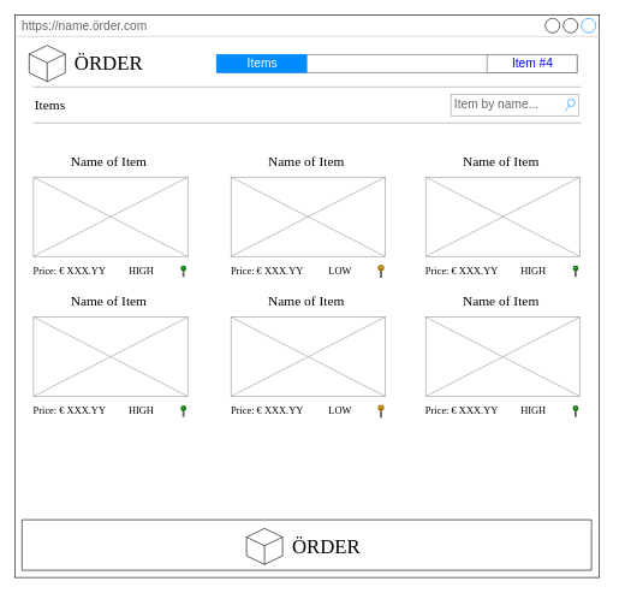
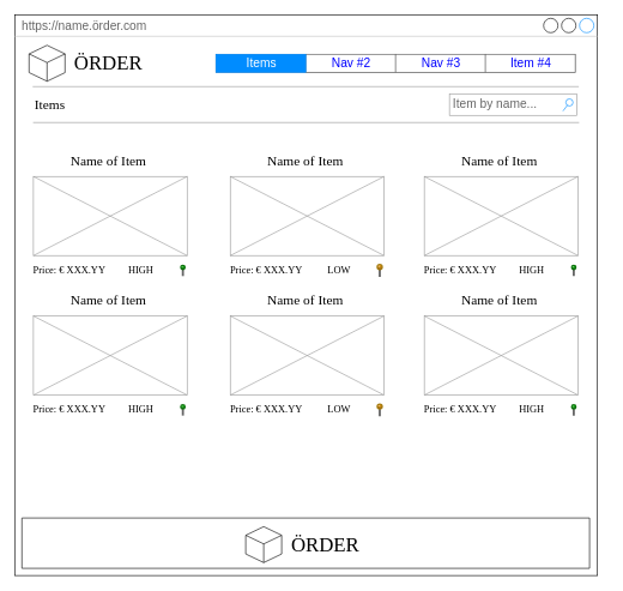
  <mxCell id="0" />
  <mxCell id="1" parent="0" />
  <mxCell id="2" value="https://name.örder.com" style="strokeWidth=1;shadow=0;dashed=0;align=center;html=1;shape=mxgraph.mockup.containers.window;align=left;verticalAlign=top;spacingLeft=8;strokeColor2=#008cff;strokeColor3=#c4c4c4;fontColor=#666666;mainText=;fontSize=17;labelBackgroundColor=none;" parent="1" vertex="1"><mxGeometry x="20" y="20" width="811" height="780" as="geometry" /></mxCell>
  <mxCell id="3" value="" style="verticalLabelPosition=bottom;shadow=0;dashed=0;align=center;html=1;verticalAlign=top;strokeWidth=1;shape=mxgraph.mockup.graphics.simpleIcon;strokeColor=#999999;fillColor=#ffffff;" parent="1" vertex="1"><mxGeometry x="46" y="245" width="214" height="110" as="geometry" /></mxCell>
  <mxCell id="4" value="" style="verticalLabelPosition=bottom;shadow=0;dashed=0;align=center;html=1;verticalAlign=top;strokeWidth=1;shape=mxgraph.mockup.markup.line;strokeColor=#999999;" parent="1" vertex="1"><mxGeometry x="45" y="110" width="760" height="20" as="geometry" /></mxCell>
  <mxCell id="5" value="&lt;span style=&quot;line-height: 180%&quot;&gt;&lt;font style=&quot;font-size: 28px&quot; face=&quot;Verdana&quot;&gt;ÖRDER&lt;/font&gt;&lt;/span&gt;" style="text;html=1;strokeColor=none;fillColor=none;align=left;verticalAlign=middle;whiteSpace=wrap;rounded=0;" parent="1" vertex="1"><mxGeometry x="101" y="80" width="110" height="20" as="geometry" /></mxCell>
  <mxCell id="6" value="" style="strokeWidth=1;shadow=0;dashed=0;align=center;html=1;shape=mxgraph.mockup.text.rrect;rSize=0;strokeColor=#666666;" parent="1" vertex="1"><mxGeometry x="300" y="75" width="500" height="25" as="geometry" /></mxCell>
+ <mxCell id="7" value="Nav #2" style="strokeColor=inherit;fillColor=inherit;gradientColor=inherit;strokeWidth=1;shadow=0;dashed=0;align=center;html=1;shape=mxgraph.mockup.text.rrect;rSize=0;fontSize=17;fontColor=#0000ff;" parent="6" vertex="1"><mxGeometry x="125" width="125" height="25" as="geometry" /></mxCell>
+ <mxCell id="8" value="Nav #3" style="strokeColor=inherit;fillColor=inherit;gradientColor=inherit;strokeWidth=1;shadow=0;dashed=0;align=center;html=1;shape=mxgraph.mockup.text.rrect;rSize=0;fontSize=17;fontColor=#0000ff;" parent="6" vertex="1"><mxGeometry x="250" width="125" height="25" as="geometry" /></mxCell>
  <mxCell id="9" value="Item #4" style="strokeColor=inherit;fillColor=inherit;gradientColor=inherit;strokeWidth=1;shadow=0;dashed=0;align=center;html=1;shape=mxgraph.mockup.text.rrect;rSize=0;fontSize=17;fontColor=#0000ff;" parent="6" vertex="1"><mxGeometry x="375" width="125" height="25" as="geometry" /></mxCell>
  <mxCell id="10" value="Items" style="strokeWidth=1;shadow=0;dashed=0;align=center;html=1;shape=mxgraph.mockup.text.rrect;rSize=0;fontSize=17;fontColor=#ffffff;fillColor=#008cff;strokeColor=#008cff;" parent="6" vertex="1"><mxGeometry width="125" height="25" as="geometry" /></mxCell>
  <mxCell id="11" value="" style="verticalLabelPosition=bottom;shadow=0;dashed=0;align=center;html=1;verticalAlign=top;strokeWidth=1;shape=mxgraph.mockup.markup.line;strokeColor=#999999;" parent="1" vertex="1"><mxGeometry x="45.5" y="160" width="760" height="20" as="geometry" /></mxCell>
  <mxCell id="12" value="Item by name..." style="strokeWidth=1;shadow=0;dashed=0;align=center;html=1;shape=mxgraph.mockup.forms.searchBox;strokeColor=#999999;mainText=;strokeColor2=#008cff;fontColor=#666666;fontSize=17;align=left;spacingLeft=3;" parent="1" vertex="1"><mxGeometry x="625" y="130" width="177" height="30" as="geometry" /></mxCell>
  <mxCell id="13" value="&lt;font face=&quot;Verdana&quot; style=&quot;font-size: 19px&quot;&gt;Items&lt;/font&gt;" style="text;html=1;strokeColor=none;fillColor=none;align=left;verticalAlign=middle;whiteSpace=wrap;rounded=0;" parent="1" vertex="1"><mxGeometry x="46" y="135" width="110" height="20" as="geometry" /></mxCell>
  <mxCell id="14" value="" style="whiteSpace=wrap;html=1;shape=mxgraph.basic.isocube;isoAngle=15;" parent="1" vertex="1"><mxGeometry x="40" y="62.5" width="50" height="50" as="geometry" /></mxCell>
  <mxCell id="15" value="&lt;font face=&quot;Verdana&quot; style=&quot;font-size: 19px&quot;&gt;Name of Item&amp;nbsp;&lt;/font&gt;" style="text;html=1;strokeColor=none;fillColor=none;align=center;verticalAlign=middle;whiteSpace=wrap;rounded=0;" parent="1" vertex="1"><mxGeometry x="46" y="214" width="214" height="20" as="geometry" /></mxCell>
  <mxCell id="16" value="&lt;font face=&quot;Verdana&quot; style=&quot;font-size: 14px&quot;&gt;Price: € XXX.YY&amp;nbsp; &amp;nbsp; &amp;nbsp; &amp;nbsp; &amp;nbsp;HIGH&lt;/font&gt;" style="text;html=1;strokeColor=none;fillColor=none;align=left;verticalAlign=middle;whiteSpace=wrap;rounded=0;" parent="1" vertex="1"><mxGeometry x="44" y="366" width="274" height="20" as="geometry" /></mxCell>
  <mxCell id="17" value="" style="verticalLabelPosition=top;shadow=0;dashed=0;align=center;html=1;verticalAlign=bottom;strokeWidth=1;shape=mxgraph.mockup.misc.pin;fillColor2=#00dd00;fillColor3=#004400;strokeColor=#006600;" parent="1" vertex="1"><mxGeometry x="251" y="368.5" width="6" height="15" as="geometry" /></mxCell>
  <mxCell id="18" value="" style="verticalLabelPosition=bottom;shadow=0;dashed=0;align=center;html=1;verticalAlign=top;strokeWidth=1;shape=mxgraph.mockup.graphics.simpleIcon;strokeColor=#999999;fillColor=#ffffff;" parent="1" vertex="1"><mxGeometry x="320" y="245" width="214" height="110" as="geometry" /></mxCell>
  <mxCell id="19" value="&lt;font face=&quot;Verdana&quot; style=&quot;font-size: 19px&quot;&gt;Name of Item&amp;nbsp;&lt;/font&gt;" style="text;html=1;strokeColor=none;fillColor=none;align=center;verticalAlign=middle;whiteSpace=wrap;rounded=0;" parent="1" vertex="1"><mxGeometry x="320" y="214" width="214" height="20" as="geometry" /></mxCell>
  <mxCell id="20" value="&lt;font face=&quot;Verdana&quot; style=&quot;font-size: 14px&quot;&gt;Price: € XXX.YY&amp;nbsp; &amp;nbsp; &amp;nbsp; &amp;nbsp; &amp;nbsp; LOW&lt;/font&gt;" style="text;html=1;strokeColor=none;fillColor=none;align=left;verticalAlign=middle;whiteSpace=wrap;rounded=0;" parent="1" vertex="1"><mxGeometry x="318" y="366" width="274" height="20" as="geometry" /></mxCell>
  <mxCell id="21" value="" style="verticalLabelPosition=bottom;shadow=0;dashed=0;align=center;html=1;verticalAlign=top;strokeWidth=1;shape=mxgraph.mockup.graphics.simpleIcon;strokeColor=#999999;fillColor=#ffffff;" parent="1" vertex="1"><mxGeometry x="590" y="245" width="214" height="110" as="geometry" /></mxCell>
  <mxCell id="22" value="&lt;font face=&quot;Verdana&quot; style=&quot;font-size: 19px&quot;&gt;Name of Item&amp;nbsp;&lt;/font&gt;" style="text;html=1;strokeColor=none;fillColor=none;align=center;verticalAlign=middle;whiteSpace=wrap;rounded=0;" parent="1" vertex="1"><mxGeometry x="590" y="214" width="214" height="20" as="geometry" /></mxCell>
  <mxCell id="23" value="&lt;font face=&quot;Verdana&quot; style=&quot;font-size: 14px&quot;&gt;Price: € XXX.YY&amp;nbsp; &amp;nbsp; &amp;nbsp; &amp;nbsp; &amp;nbsp;HIGH&lt;/font&gt;" style="text;html=1;strokeColor=none;fillColor=none;align=left;verticalAlign=middle;whiteSpace=wrap;rounded=0;" parent="1" vertex="1"><mxGeometry x="588" y="366" width="247" height="20" as="geometry" /></mxCell>
  <mxCell id="24" value="" style="verticalLabelPosition=top;shadow=0;dashed=0;align=center;html=1;verticalAlign=bottom;strokeWidth=1;shape=mxgraph.mockup.misc.pin;fillColor2=#00dd00;fillColor3=#004400;strokeColor=#006600;" parent="1" vertex="1"><mxGeometry x="795" y="368.5" width="6" height="15" as="geometry" /></mxCell>
  <mxCell id="25" value="" style="verticalLabelPosition=top;shadow=0;dashed=0;align=center;html=1;verticalAlign=bottom;strokeWidth=1;shape=mxgraph.mockup.misc.pin;fillColor2=#ffa500;fillColor3=#885000;strokeColor=#997000;" parent="1" vertex="1"><mxGeometry x="524.5" y="367.5" width="7" height="17" as="geometry" /></mxCell>
  <mxCell id="26" value="" style="verticalLabelPosition=bottom;shadow=0;dashed=0;align=center;html=1;verticalAlign=top;strokeWidth=1;shape=mxgraph.mockup.graphics.simpleIcon;strokeColor=#999999;fillColor=#ffffff;" parent="1" vertex="1"><mxGeometry x="46" y="439" width="214" height="110" as="geometry" /></mxCell>
  <mxCell id="27" value="&lt;font face=&quot;Verdana&quot; style=&quot;font-size: 19px&quot;&gt;Name of Item&amp;nbsp;&lt;/font&gt;" style="text;html=1;strokeColor=none;fillColor=none;align=center;verticalAlign=middle;whiteSpace=wrap;rounded=0;" parent="1" vertex="1"><mxGeometry x="46" y="408" width="214" height="20" as="geometry" /></mxCell>
  <mxCell id="28" value="&lt;font face=&quot;Verdana&quot; style=&quot;font-size: 14px&quot;&gt;Price: € XXX.YY&amp;nbsp; &amp;nbsp; &amp;nbsp; &amp;nbsp; &amp;nbsp;HIGH&lt;/font&gt;" style="text;html=1;strokeColor=none;fillColor=none;align=left;verticalAlign=middle;whiteSpace=wrap;rounded=0;" parent="1" vertex="1"><mxGeometry x="44" y="560" width="274" height="20" as="geometry" /></mxCell>
  <mxCell id="29" value="" style="verticalLabelPosition=top;shadow=0;dashed=0;align=center;html=1;verticalAlign=bottom;strokeWidth=1;shape=mxgraph.mockup.misc.pin;fillColor2=#00dd00;fillColor3=#004400;strokeColor=#006600;" parent="1" vertex="1"><mxGeometry x="251" y="562.5" width="6" height="15" as="geometry" /></mxCell>
  <mxCell id="30" value="" style="verticalLabelPosition=bottom;shadow=0;dashed=0;align=center;html=1;verticalAlign=top;strokeWidth=1;shape=mxgraph.mockup.graphics.simpleIcon;strokeColor=#999999;fillColor=#ffffff;" parent="1" vertex="1"><mxGeometry x="320" y="439" width="214" height="110" as="geometry" /></mxCell>
  <mxCell id="31" value="&lt;font face=&quot;Verdana&quot; style=&quot;font-size: 19px&quot;&gt;Name of Item&amp;nbsp;&lt;/font&gt;" style="text;html=1;strokeColor=none;fillColor=none;align=center;verticalAlign=middle;whiteSpace=wrap;rounded=0;" parent="1" vertex="1"><mxGeometry x="320" y="408" width="214" height="20" as="geometry" /></mxCell>
  <mxCell id="32" value="&lt;font face=&quot;Verdana&quot; style=&quot;font-size: 14px&quot;&gt;Price: € XXX.YY&amp;nbsp; &amp;nbsp; &amp;nbsp; &amp;nbsp; &amp;nbsp; LOW&lt;/font&gt;" style="text;html=1;strokeColor=none;fillColor=none;align=left;verticalAlign=middle;whiteSpace=wrap;rounded=0;" parent="1" vertex="1"><mxGeometry x="318" y="560" width="274" height="20" as="geometry" /></mxCell>
  <mxCell id="33" value="" style="verticalLabelPosition=bottom;shadow=0;dashed=0;align=center;html=1;verticalAlign=top;strokeWidth=1;shape=mxgraph.mockup.graphics.simpleIcon;strokeColor=#999999;fillColor=#ffffff;" parent="1" vertex="1"><mxGeometry x="590" y="439" width="214" height="110" as="geometry" /></mxCell>
  <mxCell id="34" value="&lt;font face=&quot;Verdana&quot; style=&quot;font-size: 19px&quot;&gt;Name of Item&amp;nbsp;&lt;/font&gt;" style="text;html=1;strokeColor=none;fillColor=none;align=center;verticalAlign=middle;whiteSpace=wrap;rounded=0;" parent="1" vertex="1"><mxGeometry x="590" y="408" width="214" height="20" as="geometry" /></mxCell>
  <mxCell id="35" value="&lt;font face=&quot;Verdana&quot; style=&quot;font-size: 14px&quot;&gt;Price: € XXX.YY&amp;nbsp; &amp;nbsp; &amp;nbsp; &amp;nbsp; &amp;nbsp;HIGH&lt;/font&gt;" style="text;html=1;strokeColor=none;fillColor=none;align=left;verticalAlign=middle;whiteSpace=wrap;rounded=0;" parent="1" vertex="1"><mxGeometry x="588" y="560" width="257" height="20" as="geometry" /></mxCell>
  <mxCell id="36" value="" style="verticalLabelPosition=top;shadow=0;dashed=0;align=center;html=1;verticalAlign=bottom;strokeWidth=1;shape=mxgraph.mockup.misc.pin;fillColor2=#00dd00;fillColor3=#004400;strokeColor=#006600;" parent="1" vertex="1"><mxGeometry x="795" y="562.5" width="6" height="15" as="geometry" /></mxCell>
  <mxCell id="37" value="" style="verticalLabelPosition=top;shadow=0;dashed=0;align=center;html=1;verticalAlign=bottom;strokeWidth=1;shape=mxgraph.mockup.misc.pin;fillColor2=#ffa500;fillColor3=#885000;strokeColor=#997000;" parent="1" vertex="1"><mxGeometry x="524.5" y="561.5" width="7" height="17" as="geometry" /></mxCell>
  <mxCell id="38" value="" style="verticalLabelPosition=bottom;verticalAlign=top;html=1;shape=mxgraph.basic.rect;fillColor2=none;strokeWidth=1;size=20;indent=5;align=center;" parent="1" vertex="1"><mxGeometry x="30" y="720" width="790" height="70" as="geometry" /></mxCell>
  <mxCell id="39" value="&lt;span style=&quot;line-height: 180%&quot;&gt;&lt;font style=&quot;font-size: 28px&quot; face=&quot;Verdana&quot;&gt;ÖRDER&lt;/font&gt;&lt;/span&gt;" style="text;html=1;strokeColor=none;fillColor=none;align=left;verticalAlign=middle;whiteSpace=wrap;rounded=0;" parent="1" vertex="1"><mxGeometry x="402.5" y="749.5" width="110" height="20" as="geometry" /></mxCell>
  <mxCell id="40" value="" style="whiteSpace=wrap;html=1;shape=mxgraph.basic.isocube;isoAngle=15;" parent="1" vertex="1"><mxGeometry x="341.5" y="732" width="50" height="50" as="geometry" /></mxCell>
